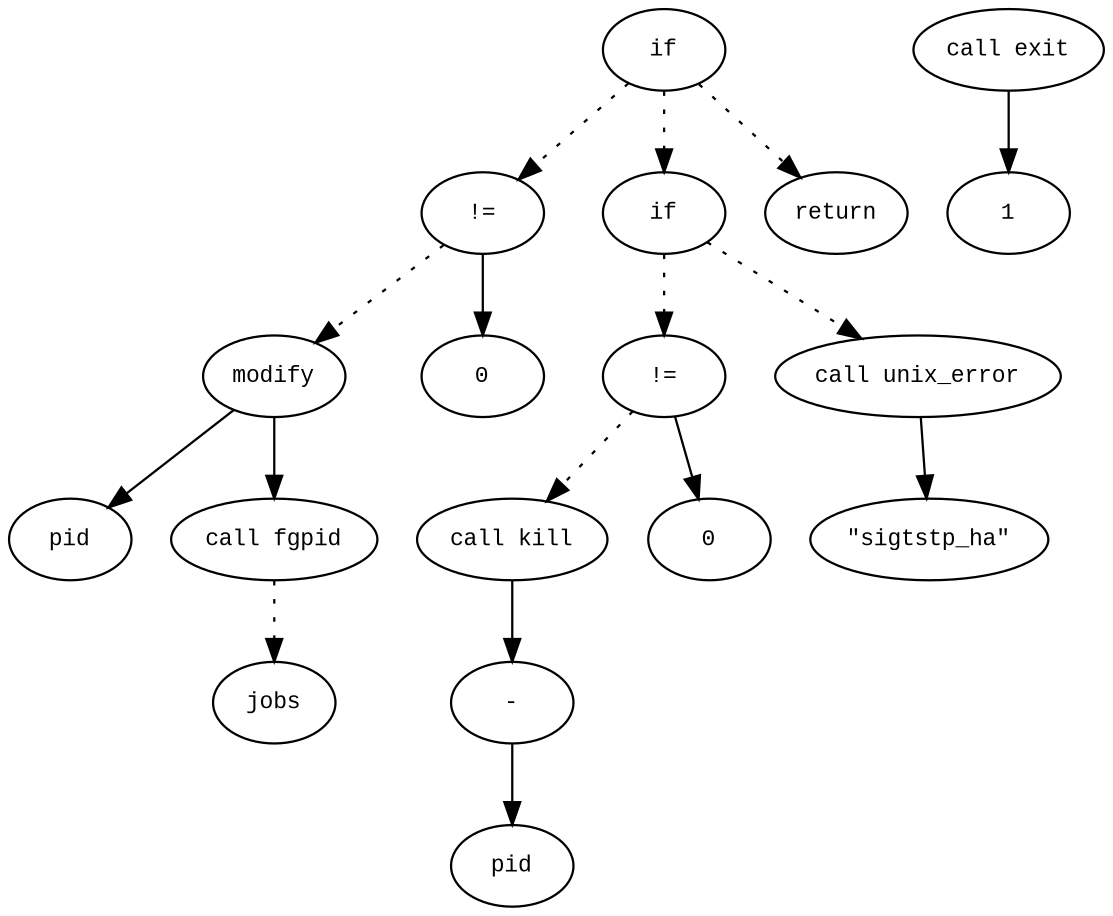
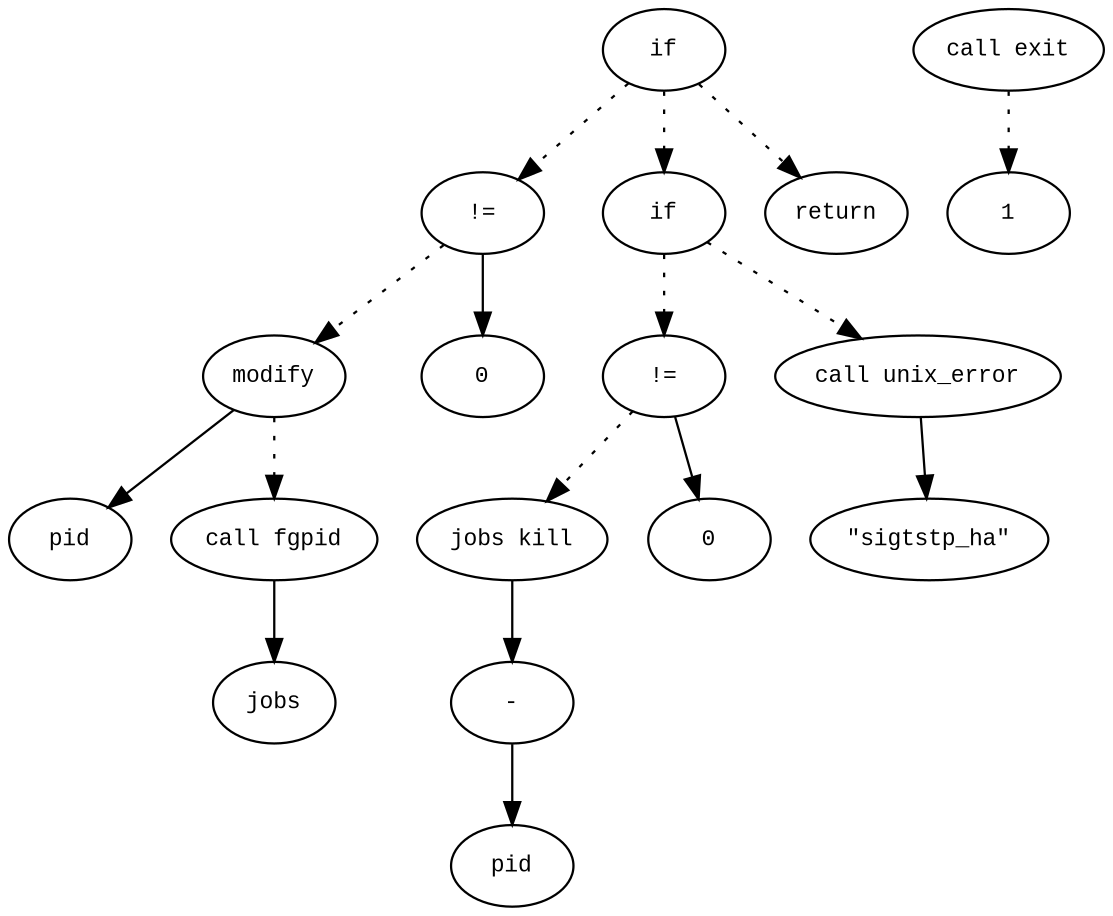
  digraph {
    fontname="Times New Roman"
    fontsize=10
    node [fontname="Courier New" fontsize=10 shape=ellipse]
    edge [fontname="Times New Roman" fontsize=10]
    n1 [label=if]
    n2 [label="!="]
    n3 [label=if]
    n4 [label=return]
    n5 [label=modify]
    n6 [label=0]
    n7 [label="!="]
    n8 [label="call unix_error"]
    n9 [label=pid]
    n10 [label="call fgpid"]
    n11 [label=jobs]
-   n12 [label="call kill"]
+   n12 [label="jobs kill"]
    n13 [label=0]
    n14 [label="\"sigtstp_ha\""]
    n15 [label="-"]
    n16 [label=pid]
    n17 [label="call exit"]
    n18 [label=1]
    n1 -> n2 [style=dotted]
    n1 -> n3 [style=dotted]
    n1 -> n4 [style=dotted]
    n2 -> n5 [style=dotted]
    n2 -> n6
    n3 -> n7 [style=dotted]
    n3 -> n8 [style=dotted]
    n5 -> n9
-   n5 -> n10 [style=solid]
+   n5 -> n10 [style=dotted]
    n7 -> n12 [style=dotted]
    n7 -> n13
    n8 -> n14
-   n10 -> n11 [style=dotted]
+   n10 -> n11
    n12 -> n15
    n15 -> n16
-   n17 -> n18
+   n17 -> n18 [style=dotted]
  }
